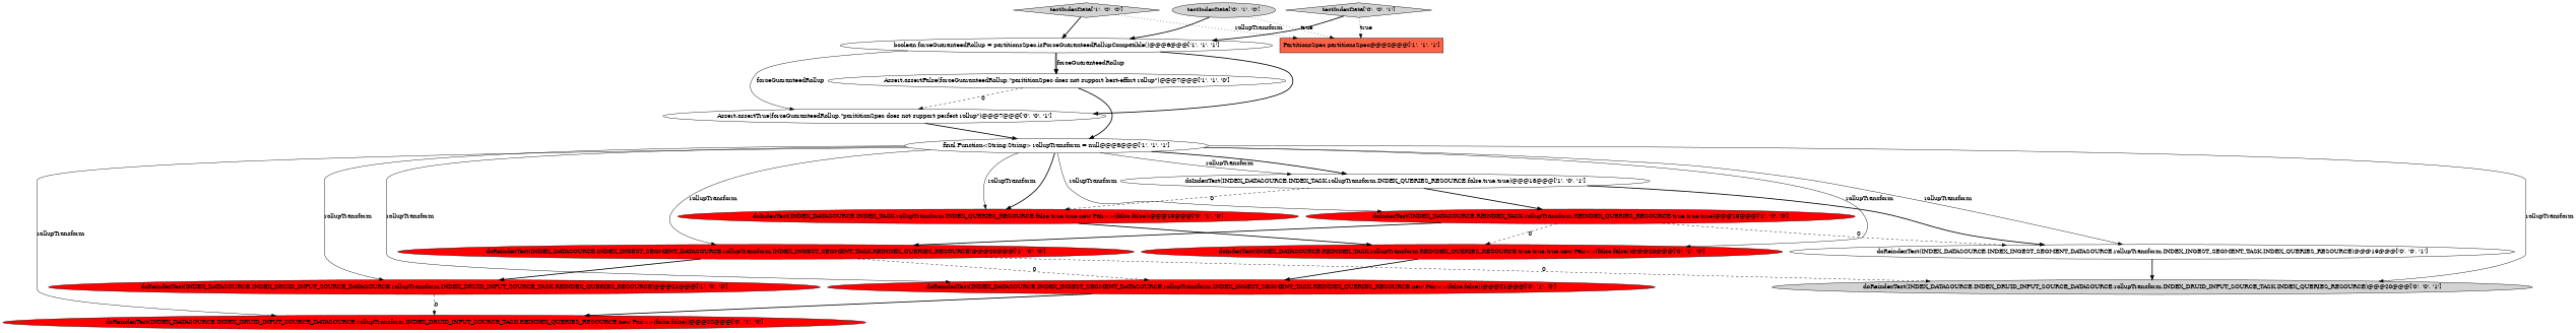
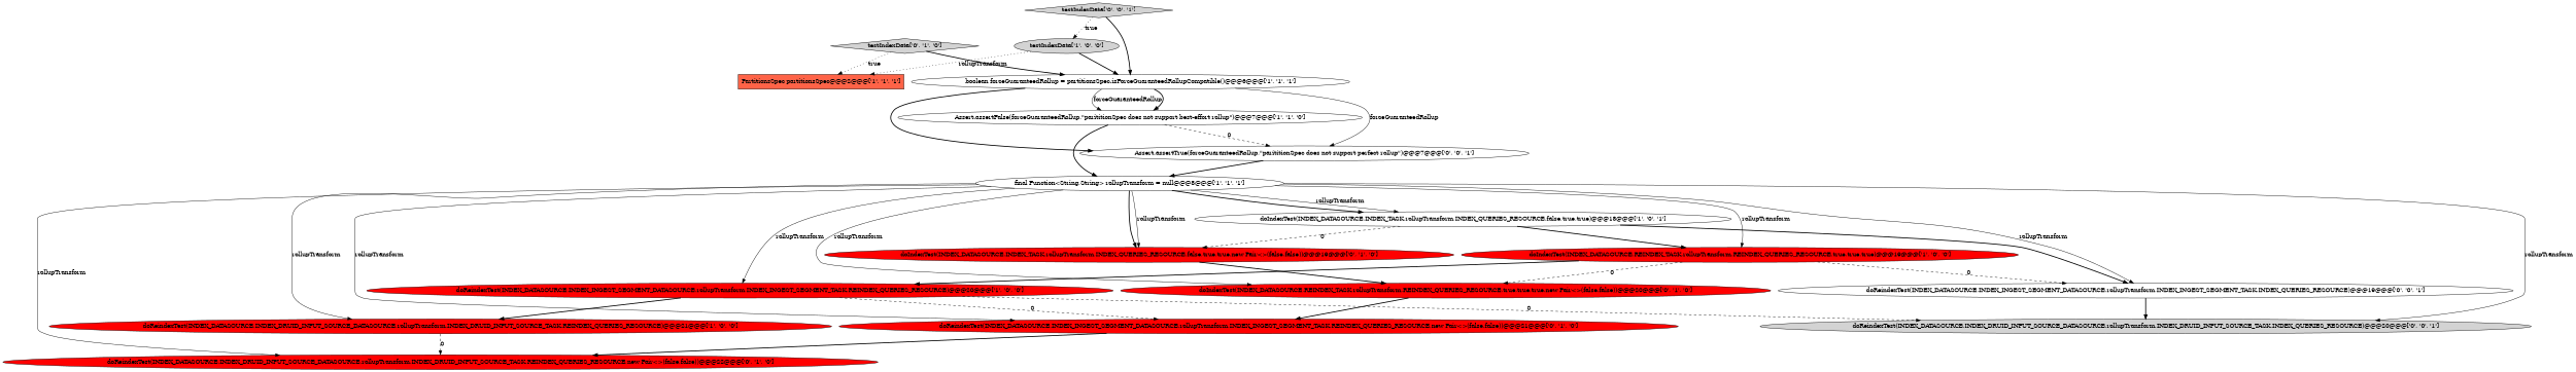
  digraph {
    node [fillcolor=red shape=ellipse style=filled]
    edge [style=bold]
    n1 [fillcolor=white label="final Function<String,String> rollupTransform = null@@@8@@@['1', '1', '1']"]
    n2 [label="doReindexTest(INDEX_DATASOURCE,INDEX_DRUID_INPUT_SOURCE_DATASOURCE,rollupTransform,INDEX_DRUID_INPUT_SOURCE_TASK,REINDEX_QUERIES_RESOURCE)@@@21@@@['1', '0', '0']"]
    n3 [fillcolor=white label="doReindexTest(INDEX_DATASOURCE,INDEX_INGEST_SEGMENT_DATASOURCE,rollupTransform,INDEX_INGEST_SEGMENT_TASK,INDEX_QUERIES_RESOURCE)@@@19@@@['0', '0', '1']"]
    n4 [label="doIndexTest(INDEX_DATASOURCE,INDEX_TASK,rollupTransform,INDEX_QUERIES_RESOURCE,false,true,true,new Pair<>(false,false))@@@19@@@['0', '1', '0']"]
    n5 [label="doIndexTest(INDEX_DATASOURCE,REINDEX_TASK,rollupTransform,REINDEX_QUERIES_RESOURCE,true,true,true,new Pair<>(false,false))@@@20@@@['0', '1', '0']"]
    n6 [label="doReindexTest(INDEX_DATASOURCE,INDEX_DRUID_INPUT_SOURCE_DATASOURCE,rollupTransform,INDEX_DRUID_INPUT_SOURCE_TASK,REINDEX_QUERIES_RESOURCE,new Pair<>(false,false))@@@22@@@['0', '1', '0']"]
    n7 [label="doReindexTest(INDEX_DATASOURCE,INDEX_INGEST_SEGMENT_DATASOURCE,rollupTransform,INDEX_INGEST_SEGMENT_TASK,REINDEX_QUERIES_RESOURCE,new Pair<>(false,false))@@@21@@@['0', '1', '0']"]
    n8 [fillcolor=white label="doIndexTest(INDEX_DATASOURCE,INDEX_TASK,rollupTransform,INDEX_QUERIES_RESOURCE,false,true,true)@@@18@@@['1', '0', '1']"]
    n9 [label="doReindexTest(INDEX_DATASOURCE,INDEX_INGEST_SEGMENT_DATASOURCE,rollupTransform,INDEX_INGEST_SEGMENT_TASK,REINDEX_QUERIES_RESOURCE)@@@20@@@['1', '0', '0']"]
    n10 [fillcolor=lightgray label="doReindexTest(INDEX_DATASOURCE,INDEX_DRUID_INPUT_SOURCE_DATASOURCE,rollupTransform,INDEX_DRUID_INPUT_SOURCE_TASK,INDEX_QUERIES_RESOURCE)@@@20@@@['0', '0', '1']"]
    n11 [label="doIndexTest(INDEX_DATASOURCE,REINDEX_TASK,rollupTransform,REINDEX_QUERIES_RESOURCE,true,true,true)@@@19@@@['1', '0', '0']"]
-   n12 [fillcolor=lightgray label="testIndexData['1', '0', '0']" shape=diamond]
+   n12 [fillcolor=lightgray label="testIndexData['1', '0', '0']"]
    n13 [fillcolor=white label="boolean forceGuaranteedRollup = partitionsSpec.isForceGuaranteedRollupCompatible()@@@6@@@['1', '1', '1']"]
    n14 [fillcolor=tomato label="PartitionsSpec partitionsSpec@@@2@@@['1', '1', '1']" shape=box]
    n15 [fillcolor=white label="Assert.assertTrue(forceGuaranteedRollup,\"parititionSpec does not support perfect rollup\")@@@7@@@['0', '0', '1']"]
    n16 [fillcolor=white label="Assert.assertFalse(forceGuaranteedRollup,\"parititionSpec does not support best-effort rollup\")@@@7@@@['1', '1', '0']"]
    n17 [fillcolor=lightgray label="testIndexData['0', '0', '1']" shape=diamond]
-   n18 [fillcolor=lightgray label="testIndexData['0', '1', '0']"]
+   n18 [fillcolor=lightgray label="testIndexData['0', '1', '0']" shape=diamond]
    n1 -> n2 [label=rollupTransform style=solid]
    n1 -> n3 [label=rollupTransform style=solid]
    n1 -> n4
    n1 -> n4 [label=rollupTransform style=solid]
    n1 -> n5 [label=rollupTransform style=solid]
    n1 -> n6 [label=rollupTransform style=solid]
    n1 -> n7 [label=rollupTransform style=solid]
    n1 -> n8 [label=rollupTransform style=solid]
    n1 -> n8
    n1 -> n9 [label=rollupTransform style=solid]
    n1 -> n10 [label=rollupTransform style=solid]
    n1 -> n11 [label=rollupTransform style=solid]
    n2 -> n6 [label=0 style=dashed]
    n3 -> n10
    n4 -> n5
    n5 -> n7
    n7 -> n6
    n8 -> n3
    n8 -> n4 [label=0 style=dashed]
    n8 -> n11
    n9 -> n2
    n9 -> n7 [label=0 style=dashed]
    n9 -> n10 [label=0 style=dashed]
    n11 -> n3 [label=0 style=dashed]
    n11 -> n5 [label=0 style=dashed]
    n11 -> n9
    n12 -> n13
    n12 -> n14 [label=rollupTransform style=dotted]
    n13 -> n15
    n13 -> n15 [label=forceGuaranteedRollup style=solid]
    n13 -> n16 [label=forceGuaranteedRollup style=solid]
    n13 -> n16
    n15 -> n1
    n16 -> n1
    n16 -> n15 [label=0 style=dashed]
    n17 -> n13
-   n17 -> n14 [label=true style=dotted]
+   n17 -> n12 [label=true style=dotted]
    n18 -> n13
    n18 -> n14 [label=true style=dotted]
  }
